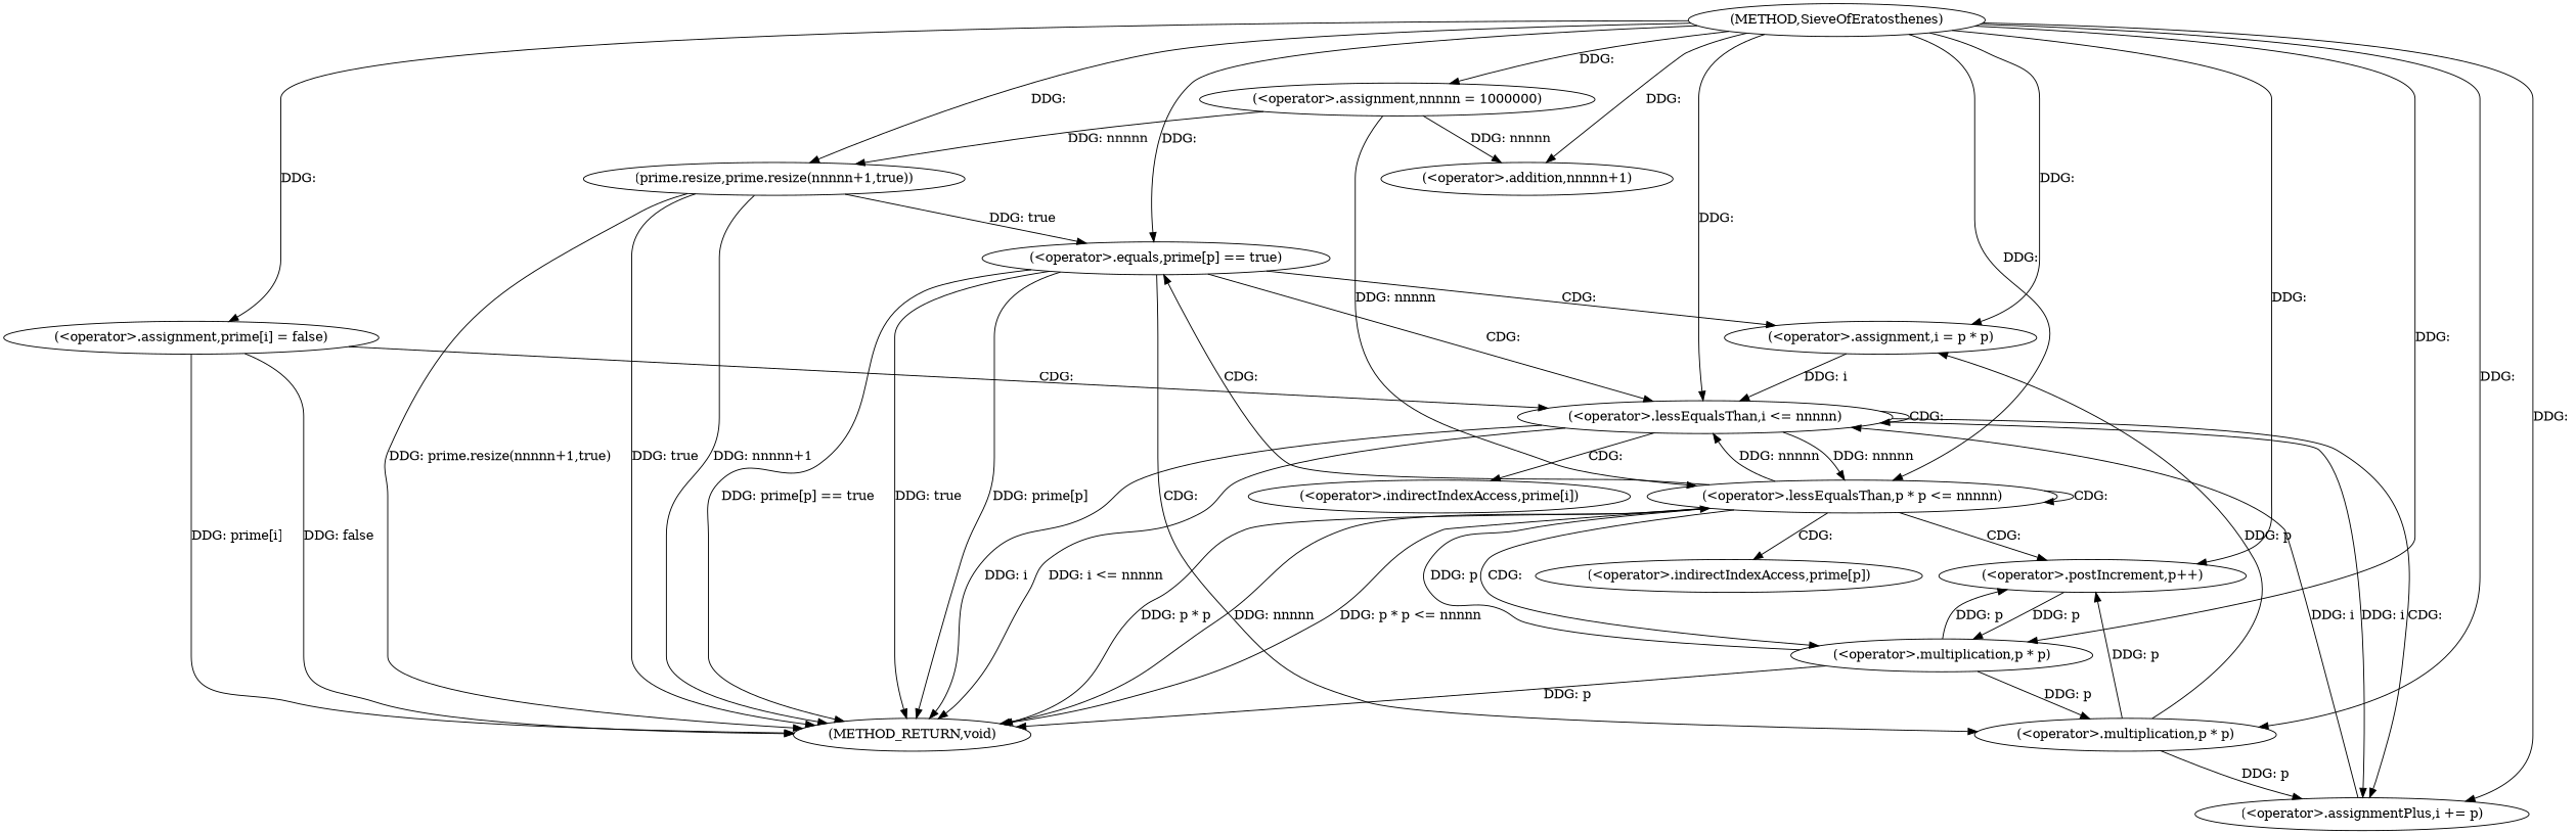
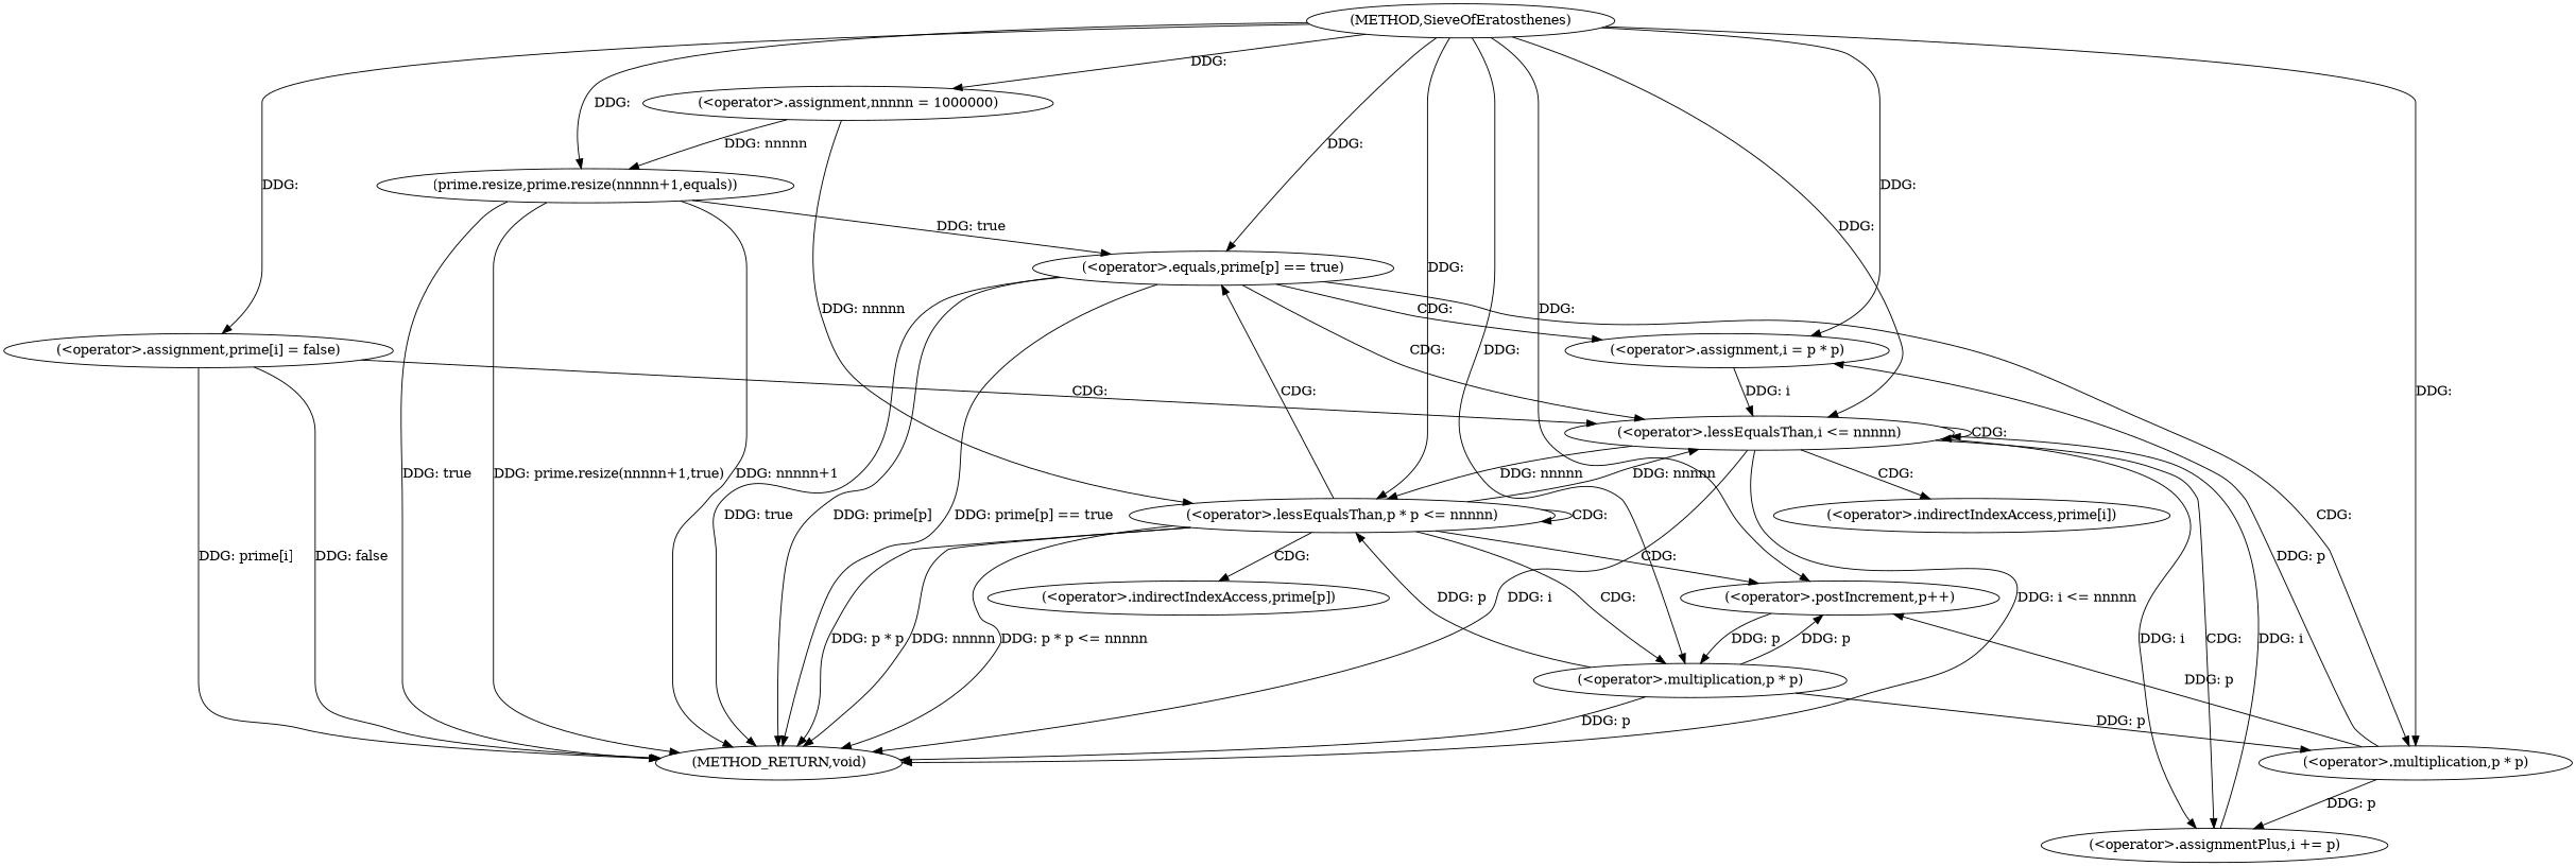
  digraph {
    n1 [label="(METHOD,SieveOfEratosthenes)"]
    n2 [label="(<operator>.assignment,nnnnn = 1000000)"]
-   n3 [label="(prime.resize,prime.resize(nnnnn+1,true))"]
+   n3 [label="(prime.resize,prime.resize(nnnnn+1,equals))"]
    n4 [label="(<operator>.lessEqualsThan,p * p <= nnnnn)"]
    n5 [label="(<operator>.postIncrement,p++)"]
-   n6 [label="(<operator>.addition,nnnnn+1)"]
    n7 [label="(<operator>.multiplication,p * p)"]
    n8 [label="(<operator>.equals,prime[p] == true)"]
    n9 [label="(<operator>.assignment,i = p * p)"]
    n10 [label="(<operator>.lessEqualsThan,i <= nnnnn)"]
    n11 [label="(<operator>.assignmentPlus,i += p)"]
    n12 [label="(<operator>.assignment,prime[i] = false)"]
    n13 [label="(<operator>.multiplication,p * p)"]
    n14 [label="(METHOD_RETURN,void)"]
    n15 [label="(<operator>.indirectIndexAccess,prime[p])"]
    n16 [label="(<operator>.indirectIndexAccess,prime[i])"]
    n1 -> n2 [label="DDG: "]
    n1 -> n3 [label="DDG: "]
    n1 -> n4 [label="DDG: "]
    n1 -> n5 [label="DDG: "]
-   n1 -> n6 [label="DDG: "]
    n1 -> n7 [label="DDG: "]
    n1 -> n8 [label="DDG: "]
    n1 -> n9 [label="DDG: "]
    n1 -> n10 [label="DDG: "]
-   n1 -> n11 [label="DDG: "]
    n1 -> n12 [label="DDG: "]
    n1 -> n13 [label="DDG: "]
    n2 -> n3 [label="DDG: nnnnn"]
    n2 -> n4 [label="DDG: nnnnn"]
-   n2 -> n6 [label="DDG: nnnnn"]
    n3 -> n8 [label="DDG: true"]
    n3 -> n14 [label="DDG: nnnnn+1"]
    n3 -> n14 [label="DDG: true"]
    n3 -> n14 [label="DDG: prime.resize(nnnnn+1,true)"]
    n4 -> n4 [label="CDG: "]
    n4 -> n5 [label="CDG: "]
    n4 -> n7 [label="CDG: "]
    n4 -> n8 [label="CDG: "]
    n4 -> n10 [label="DDG: nnnnn"]
    n4 -> n14 [label="DDG: p * p"]
    n4 -> n14 [label="DDG: nnnnn"]
    n4 -> n14 [label="DDG: p * p <= nnnnn"]
    n4 -> n15 [label="CDG: "]
    n5 -> n7 [label="DDG: p"]
    n7 -> n4 [label="DDG: p"]
    n7 -> n5 [label="DDG: p"]
    n7 -> n13 [label="DDG: p"]
    n7 -> n14 [label="DDG: p"]
    n8 -> n9 [label="CDG: "]
    n8 -> n10 [label="CDG: "]
    n8 -> n13 [label="CDG: "]
    n8 -> n14 [label="DDG: prime[p]"]
    n8 -> n14 [label="DDG: true"]
    n8 -> n14 [label="DDG: prime[p] == true"]
    n9 -> n10 [label="DDG: i"]
    n10 -> n4 [label="DDG: nnnnn"]
    n10 -> n10 [label="CDG: "]
    n10 -> n11 [label="DDG: i"]
    n10 -> n11 [label="CDG: "]
    n10 -> n14 [label="DDG: i"]
    n10 -> n14 [label="DDG: i <= nnnnn"]
    n10 -> n16 [label="CDG: "]
    n11 -> n10 [label="DDG: i"]
    n12 -> n10 [label="CDG: "]
    n12 -> n14 [label="DDG: prime[i]"]
    n12 -> n14 [label="DDG: false"]
    n13 -> n5 [label="DDG: p"]
    n13 -> n9 [label="DDG: p"]
    n13 -> n11 [label="DDG: p"]
  }
